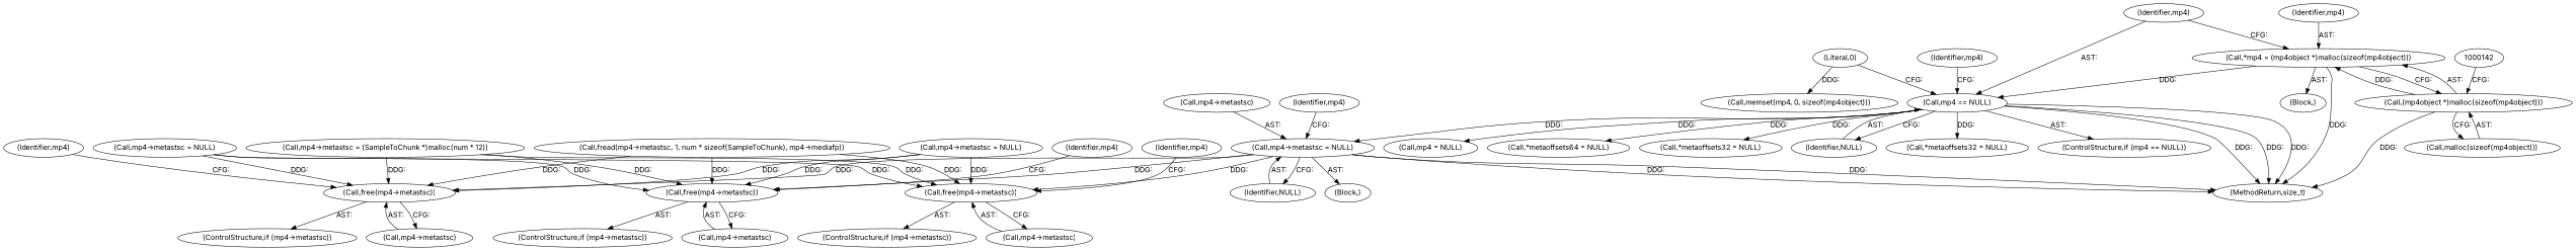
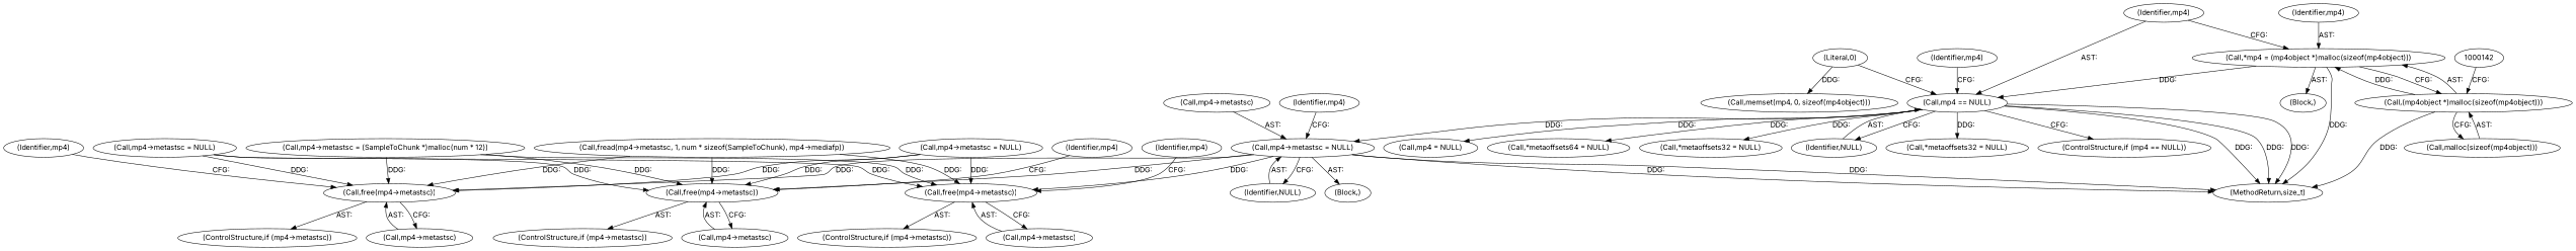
  digraph {
    fontname=Inter
    node [fontname=Inter]
    edge [fontname=Inter]
    n1 [label="(Call,mp4->metastsc = NULL)"]
    n2 [label="(Call,free(mp4->metastsc))"]
    n3 [label="(Call,free(mp4->metastsc))"]
    n4 [label="(Call,free(mp4->metastsc))"]
    n5 [label="(Block,)"]
    n6 [label="(Identifier,NULL)"]
    n7 [label="(MethodReturn,size_t)"]
    n8 [label="(ControlStructure,if (mp4->metastsc))"]
    n9 [label="(Call,mp4->metastsc)"]
    n10 [label="(ControlStructure,if (mp4->metastsc))"]
    n11 [label="(Call,mp4->metastsc)"]
    n12 [label="(ControlStructure,if (mp4->metastsc))"]
    n13 [label="(Call,mp4->metastsc)"]
    n14 [label="(Call,mp4 == NULL)"]
    n15 [label="(Call,mp4 = NULL)"]
    n16 [label="(Call,*metaoffsets64 = NULL)"]
    n17 [label="(Call,*metaoffsets32 = NULL)"]
    n18 [label="(Identifier,NULL)"]
    n19 [label="(Call,*metaoffsets32 = NULL)"]
    n20 [label="(ControlStructure,if (mp4 == NULL))"]
    n21 [label="(Call,memset(mp4, 0, sizeof(mp4object)))"]
    n22 [label="(Call,*mp4 = (mp4object *)malloc(sizeof(mp4object)))"]
    n23 [label="(Call,(mp4object *)malloc(sizeof(mp4object)))"]
    n24 [label="(Block,)"]
    n25 [label="(Call,malloc(sizeof(mp4object)))"]
    n26 [label="(Call,mp4->metastsc = NULL)"]
    n27 [label="(Identifier,mp4)"]
    n28 [label="(Literal,0)"]
    n29 [label="(Call,mp4->metastsc)"]
    n30 [label="(Identifier,mp4)"]
    n31 [label="(Call,mp4->metastsc = (SampleToChunk *)malloc(num * 12))"]
    n32 [label="(Call,mp4->metastsc = NULL)"]
    n33 [label="(Identifier,mp4)"]
    n34 [label="(Identifier,mp4)"]
    n35 [label="(Identifier,mp4)"]
    n36 [label="(Call,fread(mp4->metastsc, 1, num * sizeof(SampleToChunk), mp4->mediafp))"]
    n37 [label="(Identifier,mp4)"]
    n38 [label="(Identifier,mp4)"]
    1000142
    n1 -> n2 [label="DDG: "]
    n1 -> n3 [label="DDG: "]
    n1 -> n4 [label="DDG: "]
    n1 -> n5 [label="AST: "]
    n1 -> n6 [label="CFG: "]
    n1 -> n7 [label="DDG: "]
    n1 -> n7 [label="DDG: "]
    n2 -> n8 [label="AST: "]
    n2 -> n9 [label="CFG: "]
    n3 -> n10 [label="AST: "]
    n3 -> n11 [label="CFG: "]
    n4 -> n12 [label="AST: "]
    n4 -> n13 [label="CFG: "]
    n6 -> n1 [label="AST: "]
    n9 -> n2 [label="AST: "]
    n11 -> n3 [label="AST: "]
    n13 -> n4 [label="AST: "]
    n14 -> n1 [label="DDG: "]
    n14 -> n7 [label="DDG: "]
    n14 -> n7 [label="DDG: "]
    n14 -> n7 [label="DDG: "]
    n14 -> n15 [label="DDG: "]
    n14 -> n16 [label="DDG: "]
    n14 -> n17 [label="DDG: "]
    n14 -> n18 [label="CFG: "]
    n14 -> n19 [label="DDG: "]
-   n14 -> n20 [label="AST: "]
+   n14 -> n20 [label="CFG: "]
    n18 -> n14 [label="AST: "]
    n22 -> n7 [label="DDG: "]
    n22 -> n14 [label="DDG: "]
    n22 -> n23 [label="CFG: "]
    n22 -> n24 [label="AST: "]
    n23 -> n7 [label="DDG: "]
    n23 -> n22 [label="AST: "]
    n23 -> n22 [label="DDG: "]
    n23 -> n25 [label="CFG: "]
    n25 -> n23 [label="AST: "]
    n26 -> n2 [label="DDG: "]
    n26 -> n3 [label="DDG: "]
    n26 -> n4 [label="DDG: "]
    n27 -> n4 [label="CFG: "]
    n28 -> n14 [label="CFG: "]
    n28 -> n21 [label="DDG: "]
    n29 -> n1 [label="AST: "]
    n30 -> n2 [label="CFG: "]
    n31 -> n2 [label="DDG: "]
    n31 -> n3 [label="DDG: "]
    n31 -> n4 [label="DDG: "]
    n32 -> n2 [label="DDG: "]
    n32 -> n3 [label="DDG: "]
    n32 -> n4 [label="DDG: "]
    n33 -> n14 [label="AST: "]
    n33 -> n22 [label="CFG: "]
    n34 -> n3 [label="CFG: "]
    n35 -> n1 [label="CFG: "]
    n36 -> n2 [label="DDG: "]
    n36 -> n3 [label="DDG: "]
    n36 -> n4 [label="DDG: "]
    n37 -> n14 [label="CFG: "]
    n38 -> n22 [label="AST: "]
    1000142 -> n23 [label="CFG: "]
  }
